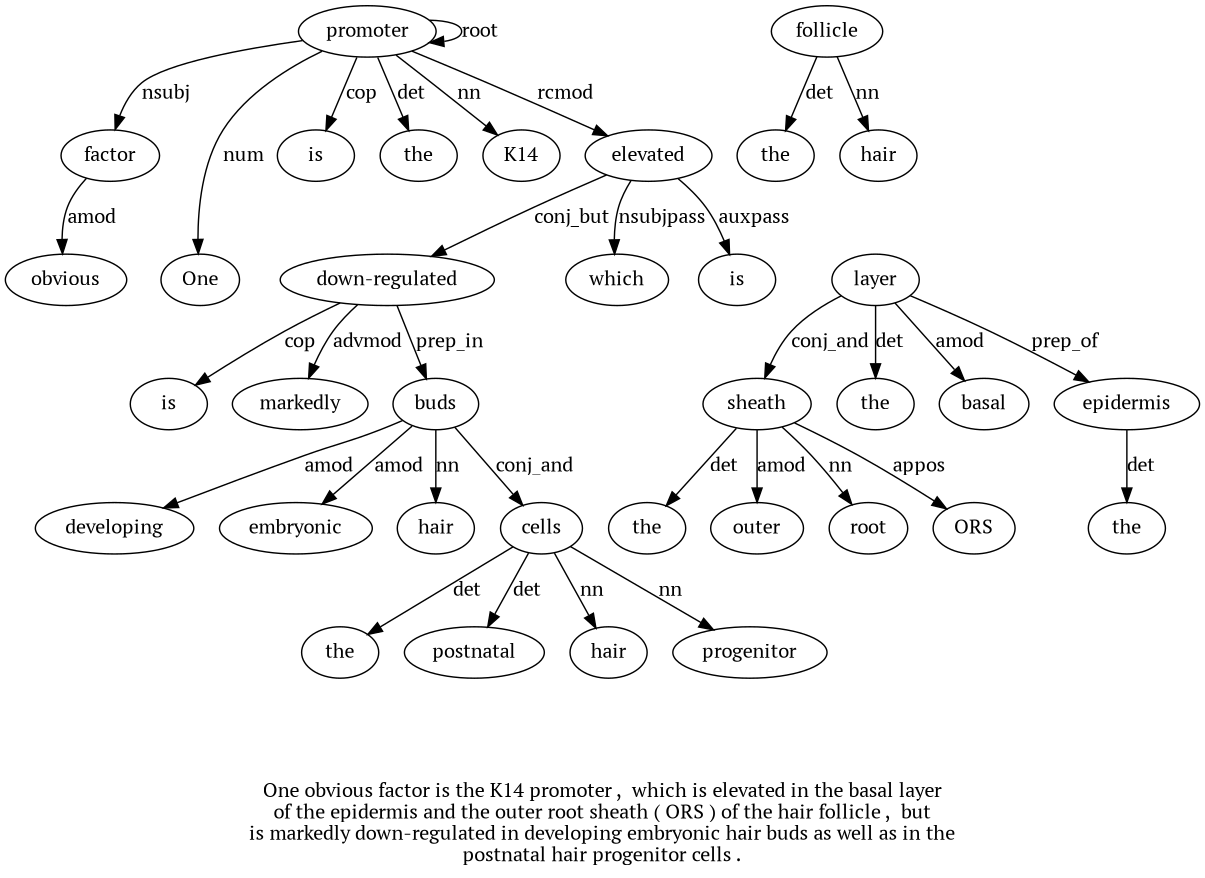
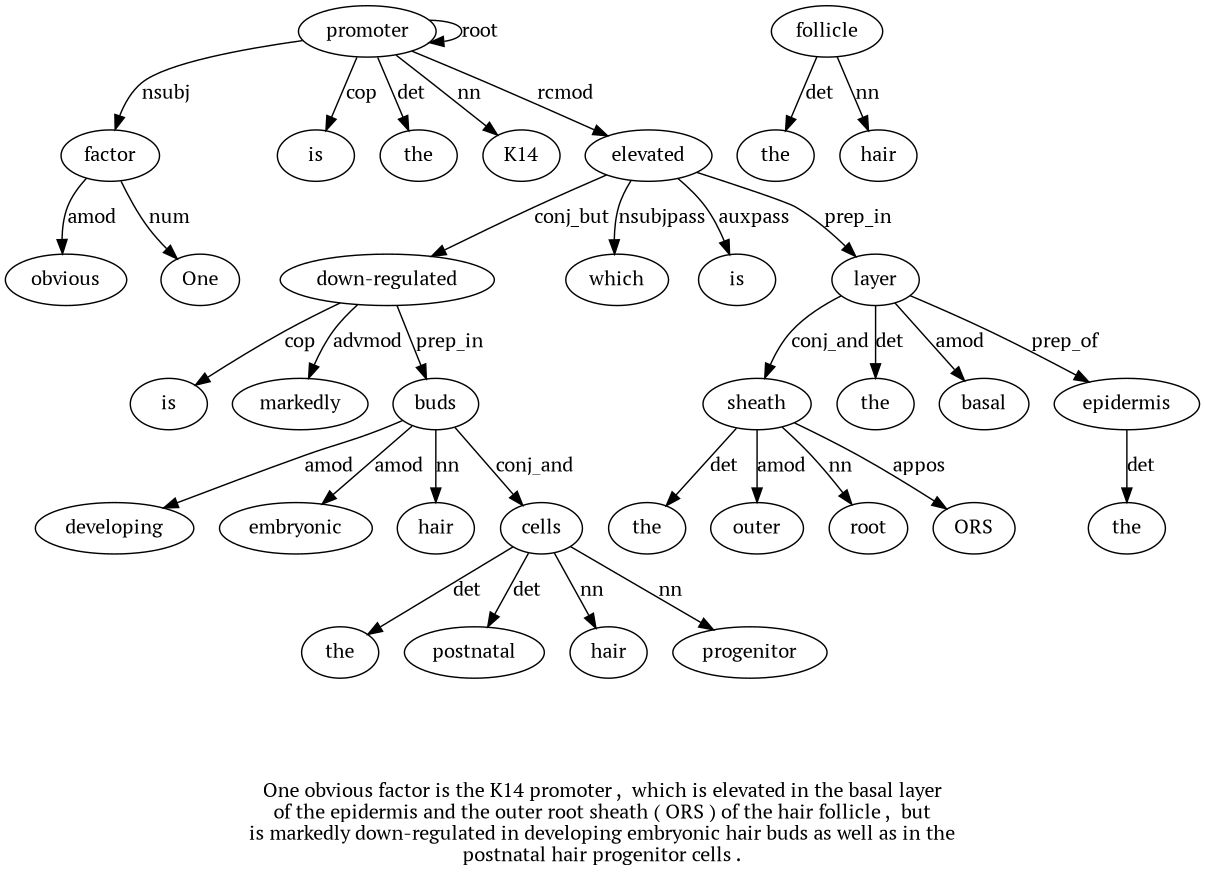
  digraph {
    fontname="PT Serif"
    label="One obvious factor is the K14 promoter ,  which is elevated in the basal layer\nof the epidermis and the outer root sheath ( ORS ) of the hair follicle ,  but\nis markedly down-regulated in developing embryonic hair buds as well as in the\npostnatal hair progenitor cells ."
    node [fillcolor=white fontname="PT Serif" style=filled]
    edge [fontname="PT Serif"]
    n1 [label=factor]
    n2 [label=One]
    n3 [label=obvious]
    n4 [label=promoter]
    n5 [label=is]
    n6 [label=the]
    n7 [label=K14]
    n8 [label=elevated]
    n9 [label=which]
    n10 [label=is]
    n11 [label=layer]
    n12 [label="down-regulated"]
    n13 [label=the]
    n14 [label=basal]
    n15 [label=epidermis]
    n16 [label=sheath]
    n17 [label=is]
    n18 [label=markedly]
    n19 [label=buds]
    n20 [label=the]
    n21 [label=the]
    n22 [label=outer]
    n23 [label=root]
    n24 [label=ORS]
    n25 [label=follicle]
    n26 [label=the]
    n27 [label=hair]
    n28 [label=developing]
    n29 [label=embryonic]
    n30 [label=hair]
    n31 [label=cells]
    n32 [label=the]
    n33 [label=postnatal]
    n34 [label=hair]
    n35 [label=progenitor]
-   n4 -> n2 [label=num]
+   n1 -> n2 [label=num]
    n1 -> n3 [label=amod]
    n4 -> n1 [label=nsubj]
    n4 -> n4 [label=root]
    n4 -> n5 [label=cop]
    n4 -> n6 [label=det]
    n4 -> n7 [label=nn]
    n4 -> n8 [label=rcmod]
    n8 -> n9 [label=nsubjpass]
    n8 -> n10 [label=auxpass]
+   n8 -> n11 [label=prep_in]
    n8 -> n12 [label=conj_but]
    n11 -> n13 [label=det]
    n11 -> n14 [label=amod]
    n11 -> n15 [label=prep_of]
    n11 -> n16 [label=conj_and]
    n12 -> n17 [label=cop]
    n12 -> n18 [label=advmod]
    n12 -> n19 [label=prep_in]
    n15 -> n20 [label=det]
    n16 -> n21 [label=det]
    n16 -> n22 [label=amod]
    n16 -> n23 [label=nn]
    n16 -> n24 [label=appos]
    n19 -> n28 [label=amod]
    n19 -> n29 [label=amod]
    n19 -> n30 [label=nn]
    n19 -> n31 [label=conj_and]
    n25 -> n26 [label=det]
    n25 -> n27 [label=nn]
    n31 -> n32 [label=det]
    n31 -> n33 [label=det]
    n31 -> n34 [label=nn]
    n31 -> n35 [label=nn]
  }
